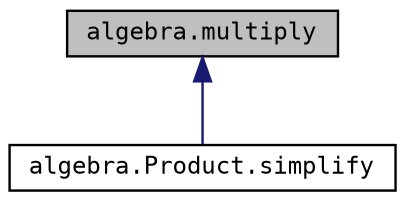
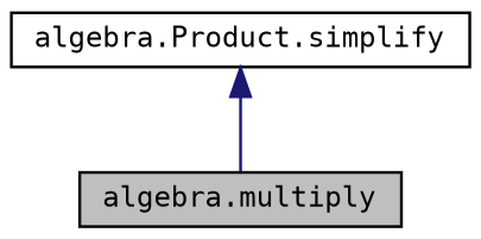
  digraph {
    rankdir=TB
    fontname="DejaVu Sans Mono"
    node [color=black fontname="DejaVu Sans Mono" fontsize=10 shape=record style=filled]
    n1 [fillcolor=grey75 fontcolor=black height=0.2 label="algebra.multiply" width=0.4]
    n2 [fillcolor=white height=0.2 label="algebra.Product.simplify" width=0.4]
-   n1 -> n2 [color=midnightblue dir=back fontname="DejaVu Sans Mono" fontsize=10 labelfontname=Helvetica labelfontsize=10 style=solid]
+   n2 -> n1 [color=midnightblue dir=back fontname="DejaVu Sans Mono" fontsize=10 labelfontname=Helvetica labelfontsize=10 style=solid]
  }
